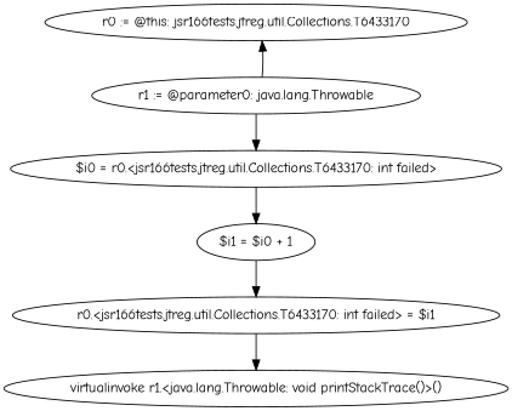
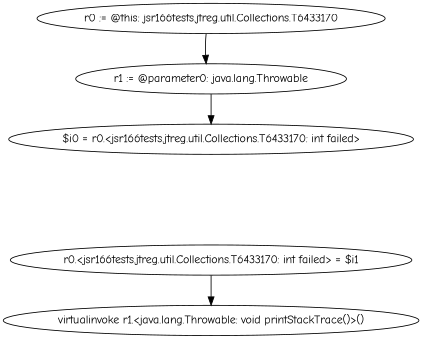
  digraph {
    fontname="Comic Neue"
    node [fontname="Comic Neue"]
    edge [fontname="Comic Neue"]
    "r0 := @this: jsr166tests.jtreg.util.Collections.T6433170"
    "r1 := @parameter0: java.lang.Throwable"
    "$i0 = r0.<jsr166tests.jtreg.util.Collections.T6433170: int failed>"
-   "$i1 = $i0 + 1"
    "r0.<jsr166tests.jtreg.util.Collections.T6433170: int failed> = $i1"
    "virtualinvoke r1.<java.lang.Throwable: void printStackTrace()>()"
-   "r1 := @parameter0: java.lang.Throwable" -> "r0 := @this: jsr166tests.jtreg.util.Collections.T6433170"
+   "r0 := @this: jsr166tests.jtreg.util.Collections.T6433170" -> "r1 := @parameter0: java.lang.Throwable"
    "r1 := @parameter0: java.lang.Throwable" -> "$i0 = r0.<jsr166tests.jtreg.util.Collections.T6433170: int failed>"
-   "$i0 = r0.<jsr166tests.jtreg.util.Collections.T6433170: int failed>" -> "$i1 = $i0 + 1"
-   "$i1 = $i0 + 1" -> "r0.<jsr166tests.jtreg.util.Collections.T6433170: int failed> = $i1"
    "r0.<jsr166tests.jtreg.util.Collections.T6433170: int failed> = $i1" -> "virtualinvoke r1.<java.lang.Throwable: void printStackTrace()>()"
  }
